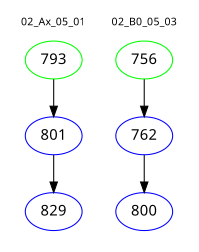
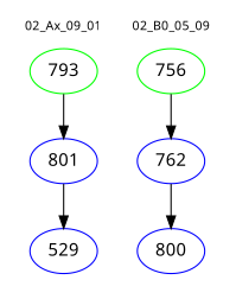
  digraph {
    fontname="Noto Sans"
    node [color=blue fontname="Noto Sans"]
    edge [color=black fontname="Noto Sans"]
    n1 [label=801]
    n2 [color=green label=793]
-   n3 [label=829]
+   n3 [label=529]
    n4 [label=762]
    n5 [color=green label=756]
    n6 [label=800]
    subgraph cluster_1 {
      color=white
      fontsize=10
-     label="02_Ax_05_01"
+     label="02_Ax_09_01"
      n1
      n2
      n3
    }
    subgraph cluster_2 {
      color=white
      fontsize=10
-     label="02_B0_05_03"
+     label="02_B0_05_09"
      n4
      n5
      n6
    }
    n1 -> n3
    n2 -> n1
    n4 -> n6
    n5 -> n4
  }
